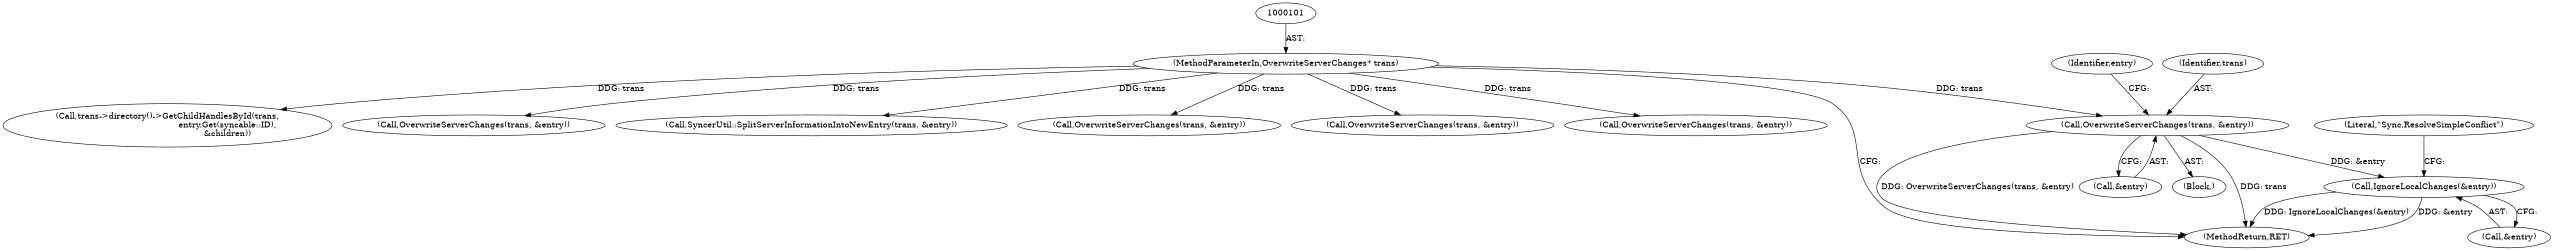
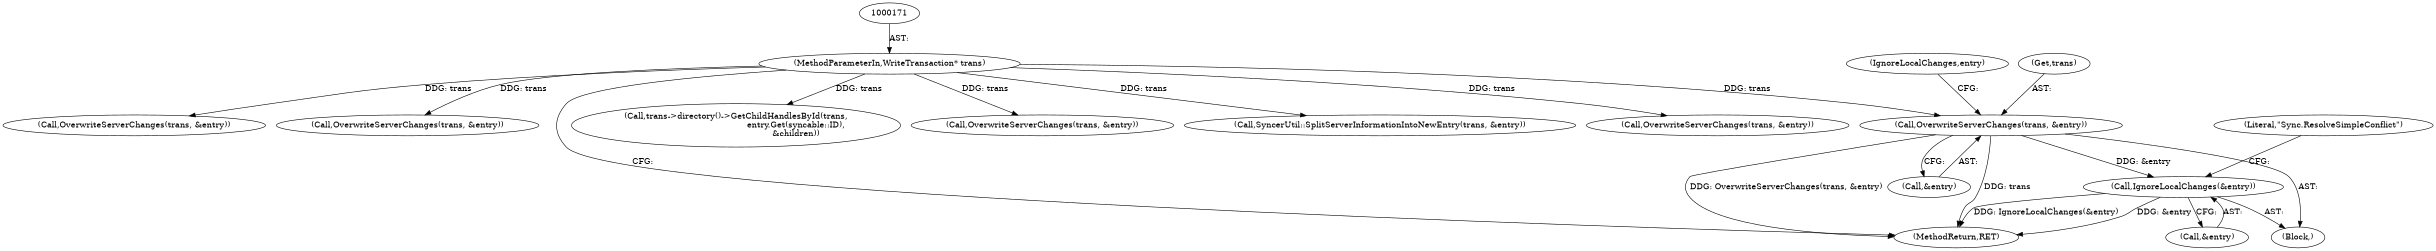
  digraph {
    n1 [label="(Call,OverwriteServerChanges(trans, &entry))"]
    n2 [label="(Call,IgnoreLocalChanges(&entry))"]
    n3 [label="(MethodReturn,RET)"]
    n4 [label="(Call,&entry)"]
    n5 [label="(Block,)"]
    n6 [label="(Call,&entry)"]
-   n7 [label="(MethodParameterIn,OverwriteServerChanges* trans)"]
+   n7 [label="(MethodParameterIn,WriteTransaction* trans)"]
    n8 [label="(Call,trans->directory()->GetChildHandlesById(trans,\n                                              entry.Get(syncable::ID),\n                                              &children))"]
    n9 [label="(Call,OverwriteServerChanges(trans, &entry))"]
    n10 [label="(Call,SyncerUtil::SplitServerInformationIntoNewEntry(trans, &entry))"]
    n11 [label="(Call,OverwriteServerChanges(trans, &entry))"]
    n12 [label="(Call,OverwriteServerChanges(trans, &entry))"]
    n13 [label="(Call,OverwriteServerChanges(trans, &entry))"]
-   1000101
+   1000101 [label=1000171]
    n15 [label="(Literal,\"Sync.ResolveSimpleConflict\")"]
-   n16 [label="(Identifier,entry)"]
-   n17 [label="(Identifier,trans)"]
+   n16 [label="(IgnoreLocalChanges,entry)"]
+   n17 [label="(Get,trans)"]
    n1 -> n2 [label="DDG: &entry"]
    n1 -> n3 [label="DDG: trans"]
    n1 -> n3 [label="DDG: OverwriteServerChanges(trans, &entry)"]
    n1 -> n4 [label="CFG: "]
    n1 -> n5 [label="AST: "]
    n2 -> n3 [label="DDG: &entry"]
    n2 -> n3 [label="DDG: IgnoreLocalChanges(&entry)"]
+   n2 -> n5 [label="AST: "]
    n2 -> n6 [label="CFG: "]
    n4 -> n1 [label="AST: "]
    n6 -> n2 [label="AST: "]
    n7 -> n1 [label="DDG: trans"]
    n7 -> n3 [label="CFG: "]
    n7 -> n8 [label="DDG: trans"]
    n7 -> n9 [label="DDG: trans"]
    n7 -> n10 [label="DDG: trans"]
    n7 -> n11 [label="DDG: trans"]
    n7 -> n12 [label="DDG: trans"]
    n7 -> n13 [label="DDG: trans"]
    1000101 -> n7 [label="AST: "]
    n15 -> n2 [label="CFG: "]
    n16 -> n1 [label="CFG: "]
    n17 -> n1 [label="AST: "]
  }
